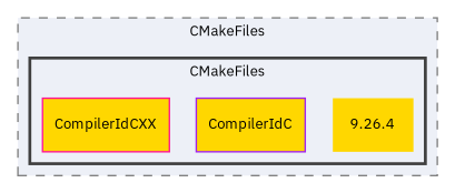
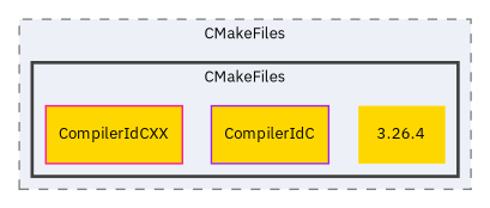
  digraph {
    compound=true
    fontname="IBM Plex Sans"
    node [fontname="IBM Plex Sans" fontsize=10 shape=box style="filled," fillcolor=gold]
-   n1 [label="9.26.4" shape=plaintext style=filled color=gray40]
+   n1 [label="3.26.4" shape=plaintext style=filled color=gray40]
    n2 [color=purple label=CompilerIdC]
    n3 [color=deeppink label=CompilerIdCXX]
    subgraph cluster_1 {
      bgcolor="#edf0f7"
      fontsize=10
      label=CMakeFiles
      pencolor=grey50
      style="filled,dashed,"
      subgraph cluster_2 {
        bgcolor="#edf0f7"
        fontsize=10
        pencolor=grey25
        style="filled,bold,"
        n1
        n2
        n3
      }
    }
  }
